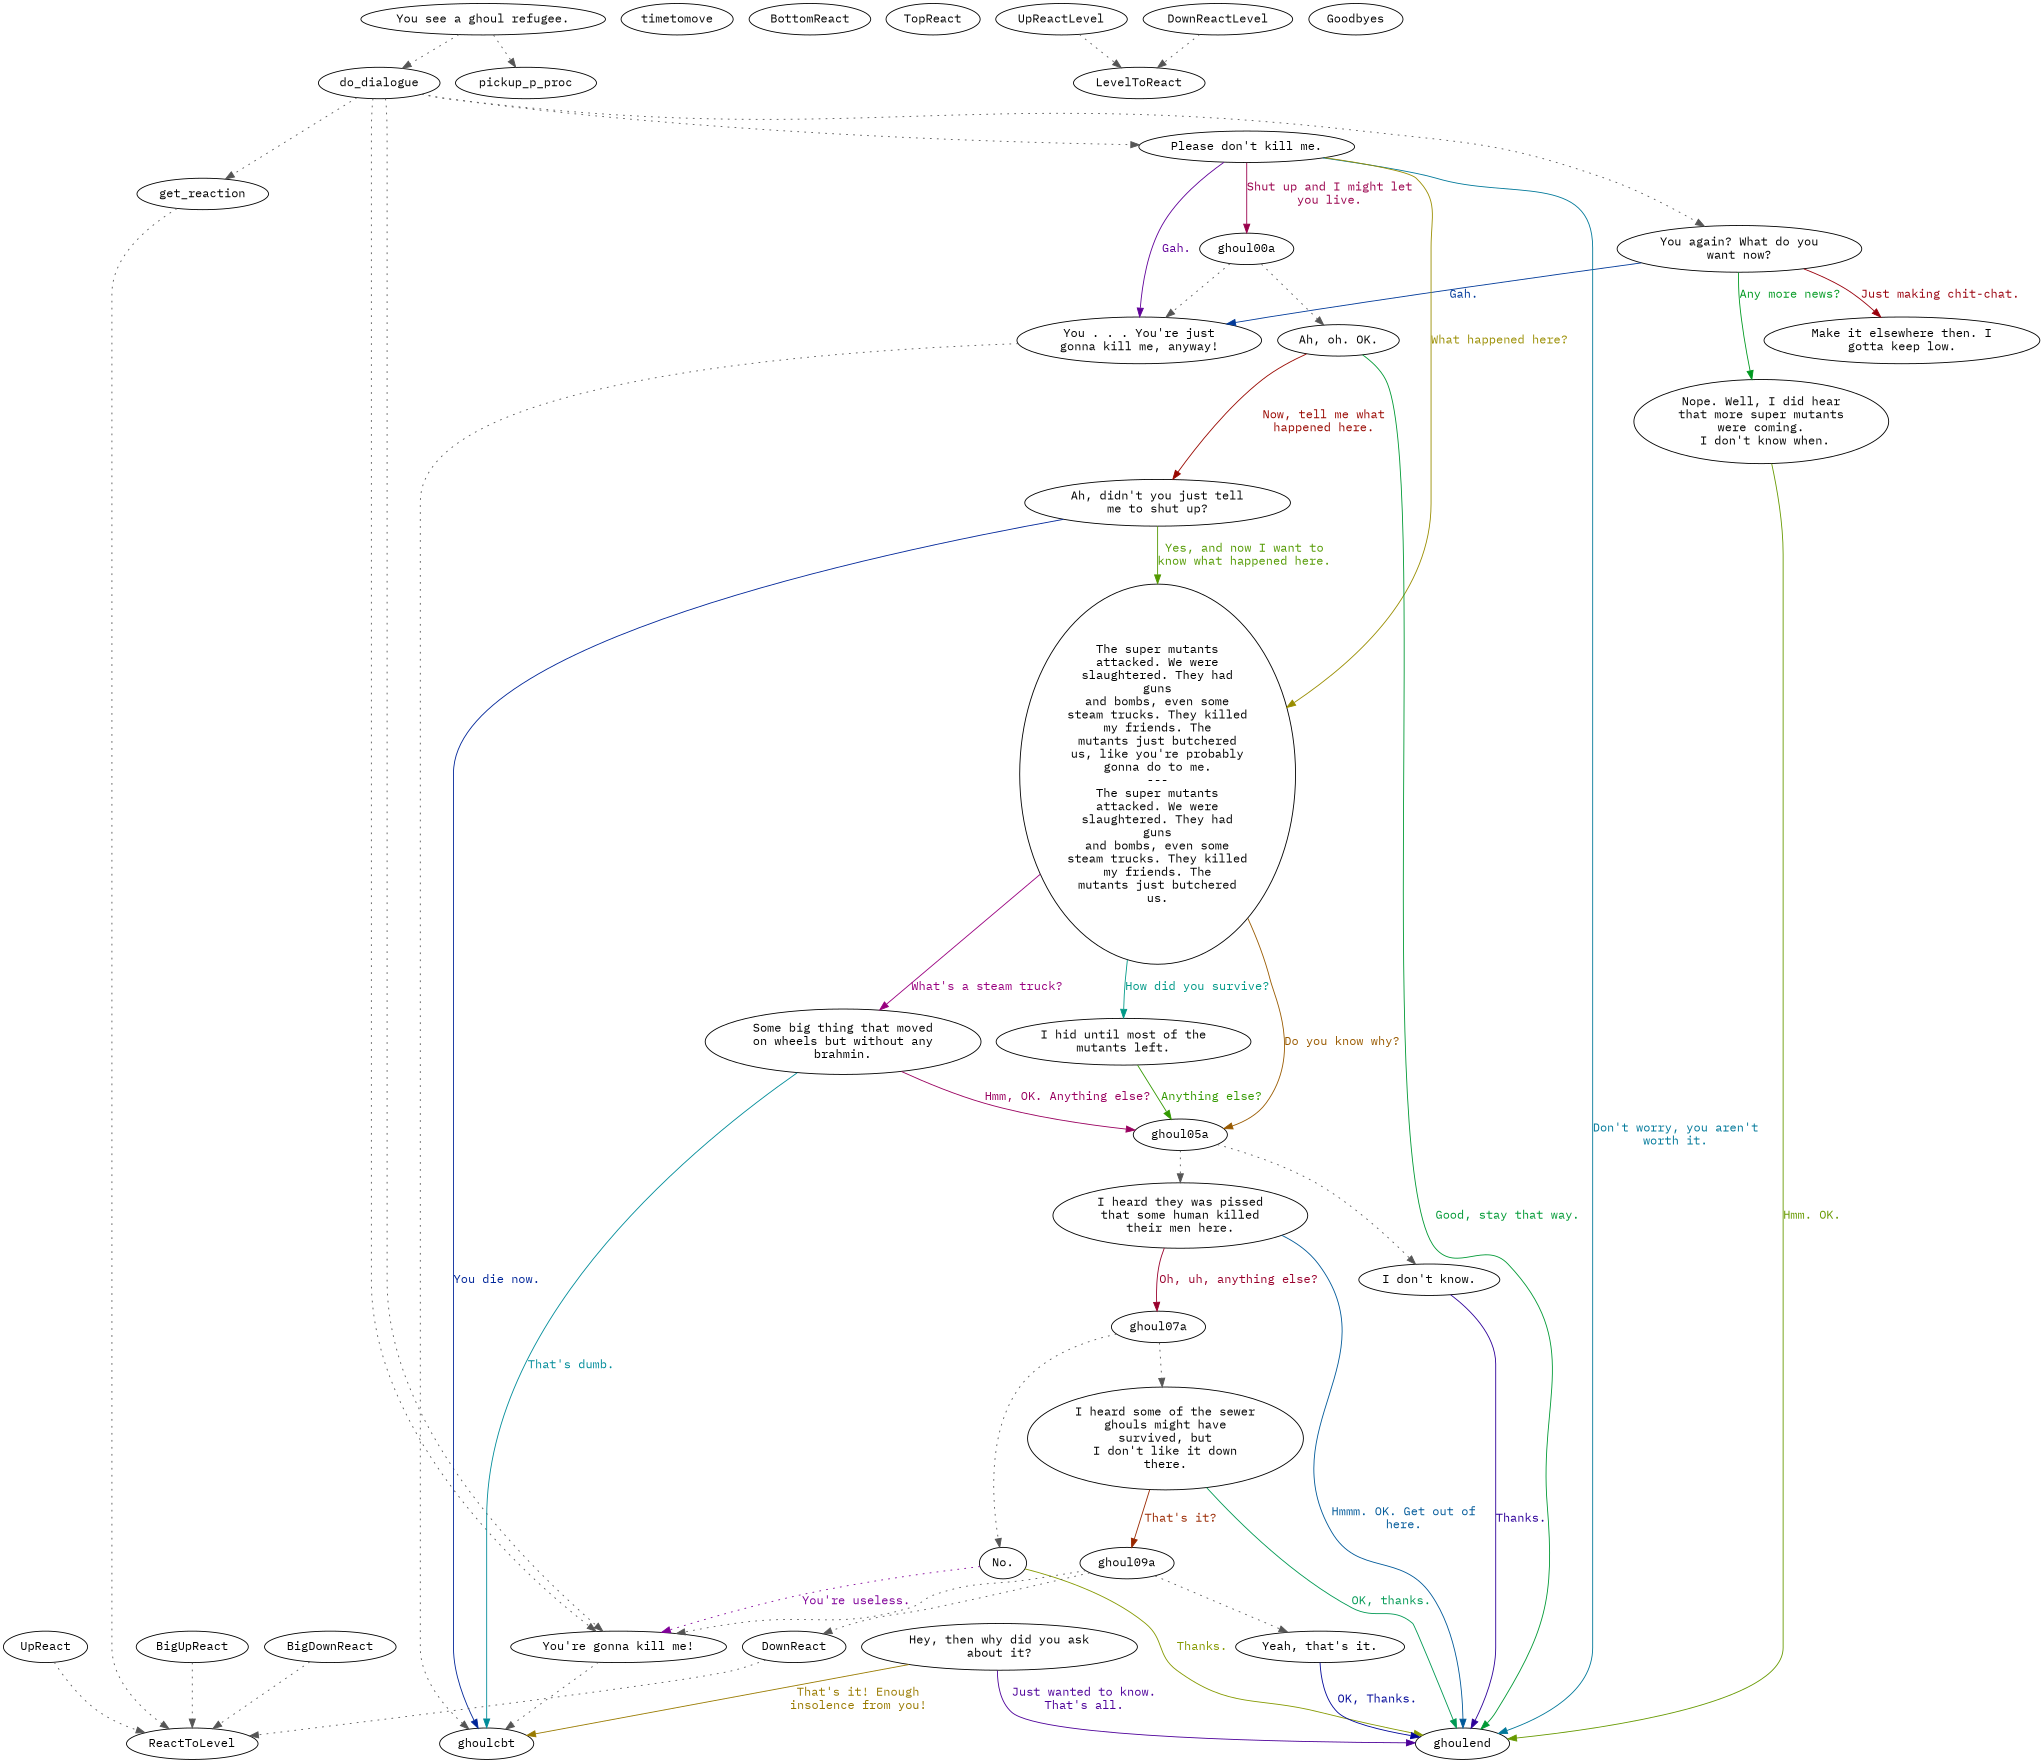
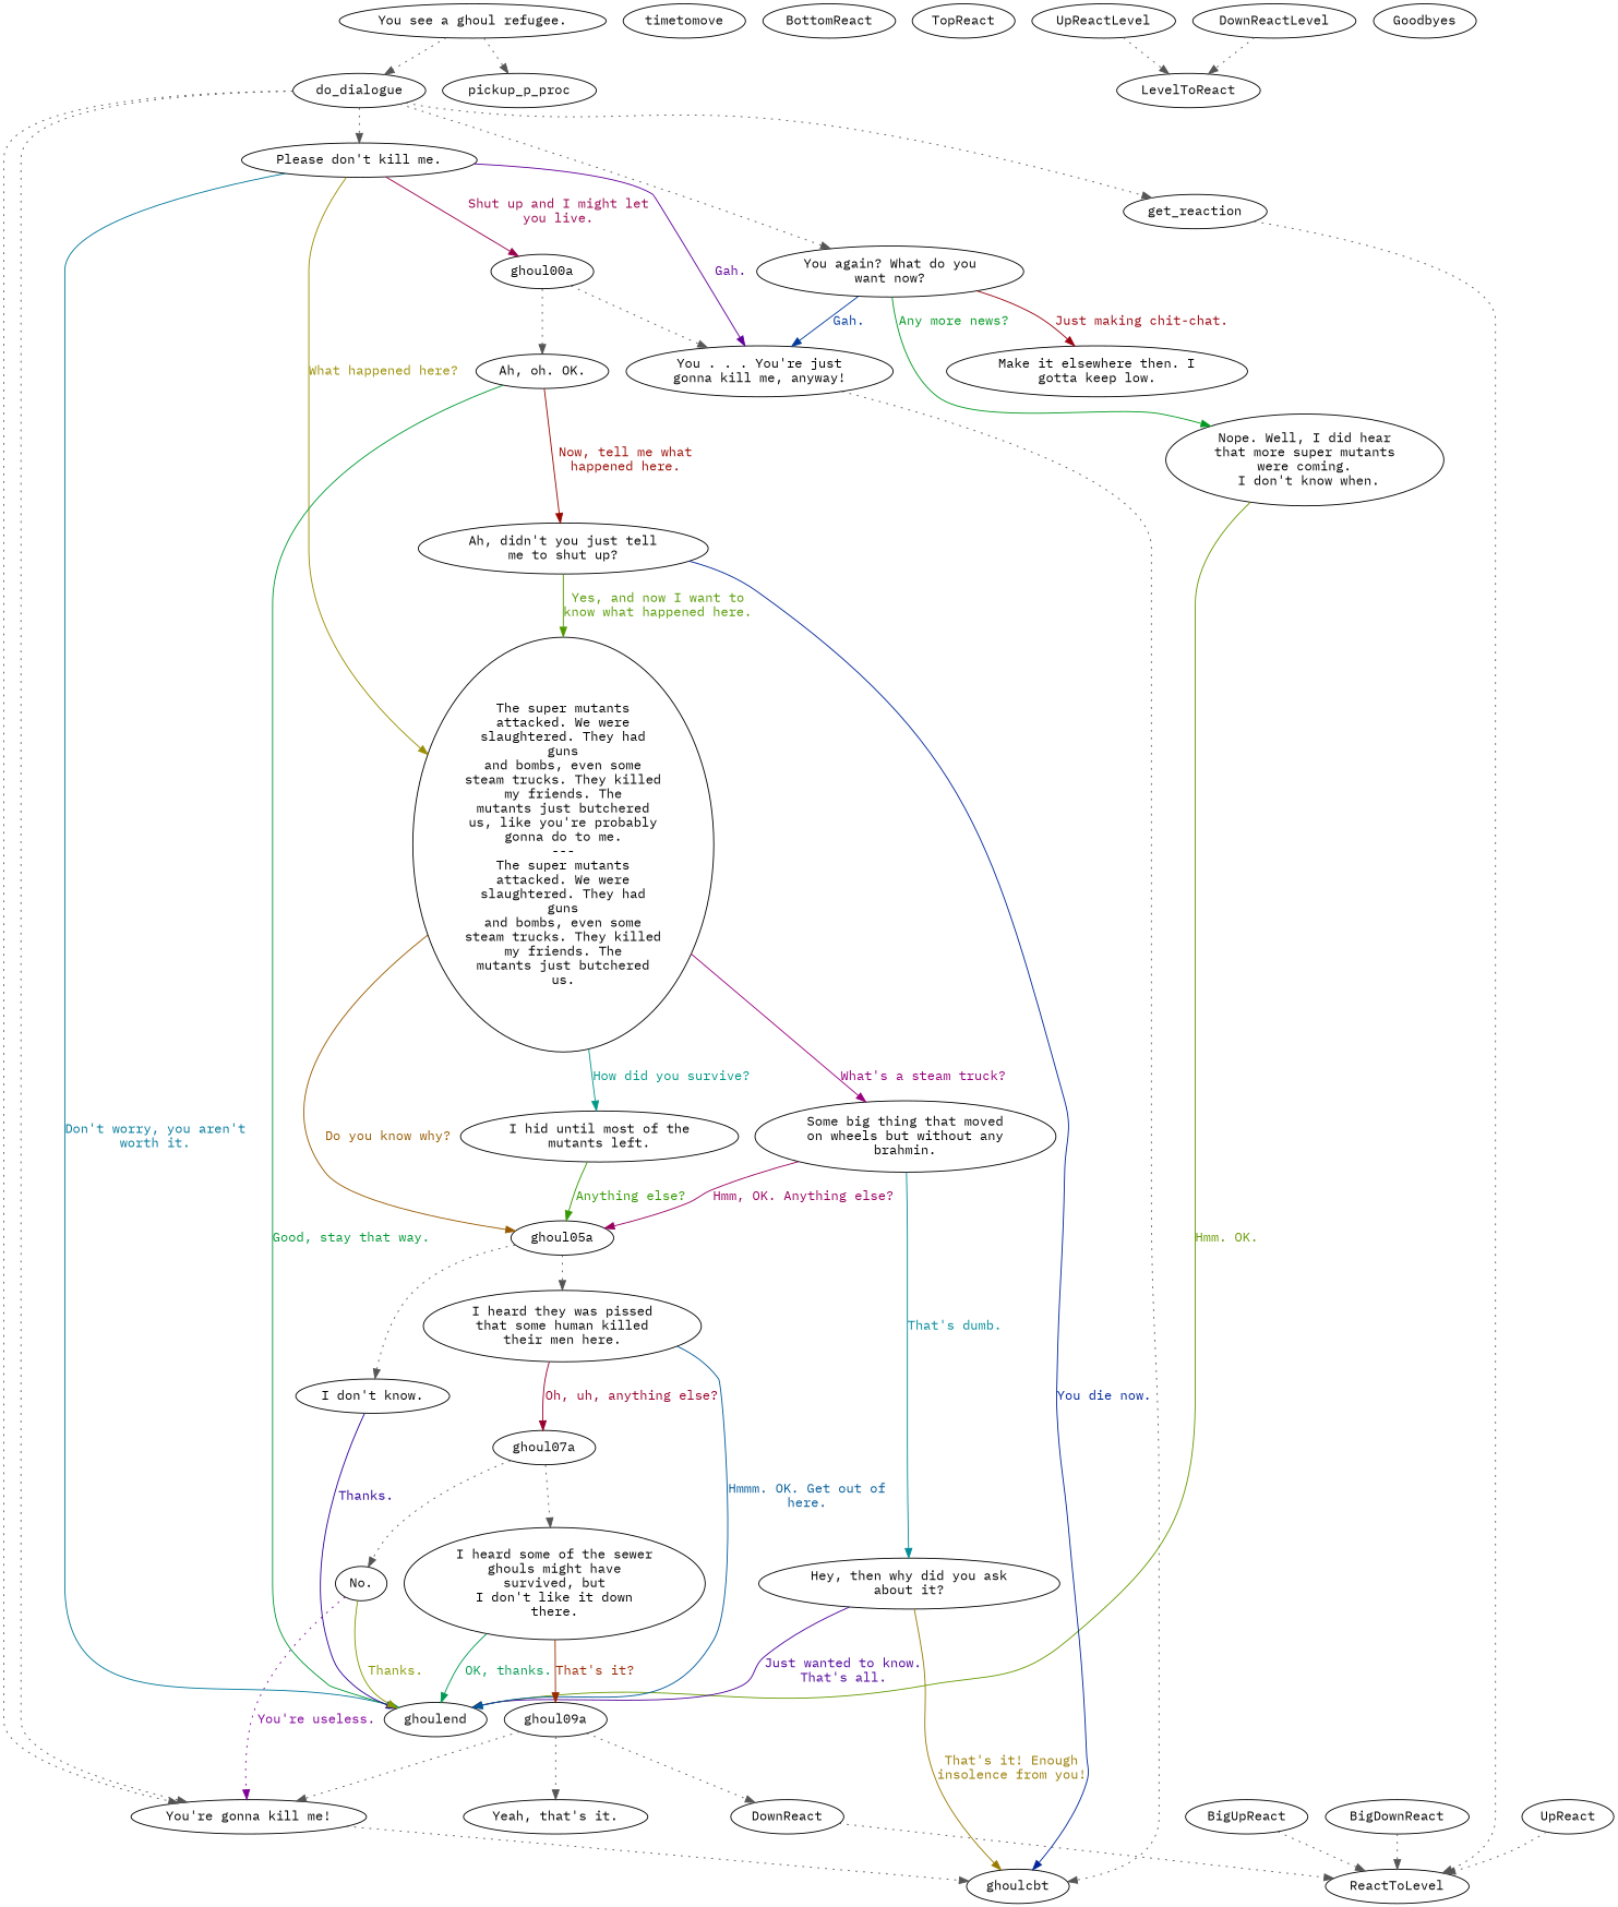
  digraph {
    fontname="IBM Plex Mono"
    node [color="#000000" fillcolor="#FFFFFF" fontname="IBM Plex Mono" style=filled]
    edge [color="#555555" fontname="IBM Plex Mono"]
    n1 [label="You see a ghoul refugee."]
    do_dialogue
    pickup_p_proc
    get_reaction
    n5 [label="You again? What do you\nwant now?"]
    n6 [label="You're gonna kill me!"]
    n7 [label="Please don't kill me."]
    ReactToLevel
    n9 [label="You . . . You're just\ngonna kill me, anyway!"]
    n10 [label="Nope. Well, I did hear\nthat more super mutants\nwere coming.\n I don't know when."]
    n11 [label="Make it elsewhere then. I\ngotta keep low."]
    ghoulcbt
    ghoulend
    ghoul00a
    n15 [label="The super mutants\nattacked. We were\nslaughtered. They had\nguns\nand bombs, even some\nsteam trucks. They killed\nmy friends. The\nmutants just butchered\nus, like you're probably\ngonna do to me.\n---\nThe super mutants\nattacked. We were\nslaughtered. They had\nguns\nand bombs, even some\nsteam trucks. They killed\nmy friends. The\nmutants just butchered\nus."]
    n16 [label="Ah, oh. OK."]
    n17 [label="Some big thing that moved\non wheels but without any\nbrahmin."]
    n18 [label="I hid until most of the\nmutants left."]
    ghoul05a
    n20 [label="Ah, didn't you just tell\nme to shut up?"]
    n21 [label="Hey, then why did you ask\nabout it?"]
    n22 [label="I heard they was pissed\nthat some human killed\ntheir men here."]
    n23 [label="I don't know."]
    ghoul07a
    n25 [label="No."]
    n26 [label="I heard some of the sewer\nghouls might have\nsurvived, but\nI don't like it down\nthere."]
    ghoul09a
    DownReact
    n29 [label="Yeah, that's it."]
    timetomove
    UpReact
    BottomReact
    TopReact
    BigUpReact
    BigDownReact
    UpReactLevel
    LevelToReact
    DownReactLevel
    Goodbyes
    n1 -> do_dialogue [style=dotted]
    n1 -> pickup_p_proc [style=dotted]
    do_dialogue -> get_reaction [style=dotted]
    do_dialogue -> n5 [style=dotted]
    do_dialogue -> n6 [style=dotted]
    do_dialogue -> n6 [style=dotted]
    do_dialogue -> n7 [style=dotted]
    get_reaction -> ReactToLevel [style=dotted]
    n5 -> n9 [color="#003999" fontcolor="#003999" label="Gah."]
    n5 -> n10 [color="#009920" fontcolor="#009920" label="Any more news?"]
    n5 -> n11 [color="#99000C" fontcolor="#99000C" label="Just making chit-chat."]
    n6 -> ghoulcbt [style=dotted]
    n7 -> n9 [color="#600099" fontcolor="#600099" label="Gah."]
    n7 -> ghoulend [color="#007899" fontcolor="#007899" label="Don't worry, you aren't\nworth it."]
    n7 -> ghoul00a [color="#99004C" fontcolor="#99004C" label="Shut up and I might let\nyou live."]
    n7 -> n15 [color="#998D00" fontcolor="#998D00" label="What happened here?"]
    n9 -> ghoulcbt [style=dotted]
    n10 -> ghoulend [color="#669900" fontcolor="#669900" label="Hmm. OK."]
    ghoul00a -> n9 [style=dotted]
    ghoul00a -> n16 [style=dotted]
    n15 -> n17 [color="#99007F" fontcolor="#99007F" label="What's a steam truck?"]
    n15 -> n18 [color="#009987" fontcolor="#009987" label="How did you survive?"]
    n15 -> ghoul05a [color="#995A00" fontcolor="#995A00" label="Do you know why?"]
    n16 -> ghoulend [color="#009934" fontcolor="#009934" label="Good, stay that way."]
    n16 -> n20 [color="#990700" fontcolor="#990700" label="Now, tell me what\nhappened here."]
    n17 -> ghoul05a [color="#99005F" fontcolor="#99005F" label="Hmm, OK. Anything else?"]
-   n17 -> ghoulcbt [color="#008C99" fontcolor="#008C99" label="That's dumb."]
+   n17 -> n21 [color="#008C99" fontcolor="#008C99" label="That's dumb."]
    n18 -> ghoul05a [color="#329900" fontcolor="#329900" label="Anything else?"]
    ghoul05a -> n22 [style=dotted]
    ghoul05a -> n23 [style=dotted]
    n20 -> ghoulcbt [color="#002599" fontcolor="#002599" label="You die now."]
    n20 -> n15 [color="#529900" fontcolor="#529900" label="Yes, and now I want to\nknow what happened here."]
    n21 -> ghoulcbt [color="#997A00" fontcolor="#997A00" label="That's it! Enough\ninsolence from you!"]
    n21 -> ghoulend [color="#4D0099" fontcolor="#4D0099" label="Just wanted to know.\nThat's all."]
    n22 -> ghoulend [color="#005999" fontcolor="#005999" label="Hmmm. OK. Get out of\nhere."]
    n22 -> ghoul07a [color="#99002C" fontcolor="#99002C" label="Oh, uh, anything else?"]
    n23 -> ghoulend [color="#2D0099" fontcolor="#2D0099" label="Thanks."]
    ghoul07a -> n25 [style=dotted]
    ghoul07a -> n26 [style=dotted]
    n25 -> n6 [color="#800099" fontcolor="#800099" label="You're useless." style=dotted]
    n25 -> ghoulend [color="#859900" fontcolor="#859900" label="Thanks."]
    n26 -> ghoulend [color="#009953" fontcolor="#009953" label="OK, thanks."]
    n26 -> ghoul09a [color="#992700" fontcolor="#992700" label="That's it?"]
    ghoul09a -> n6 [style=dotted]
    ghoul09a -> DownReact [style=dotted]
    ghoul09a -> n29 [style=dotted]
    DownReact -> ReactToLevel [style=dotted]
-   n29 -> ghoulend [color="#000699" fontcolor="#000699" label="OK, Thanks."]
    UpReact -> ReactToLevel [style=dotted]
    BigUpReact -> ReactToLevel [style=dotted]
    BigDownReact -> ReactToLevel [style=dotted]
    UpReactLevel -> LevelToReact [style=dotted]
    DownReactLevel -> LevelToReact [style=dotted]
  }
